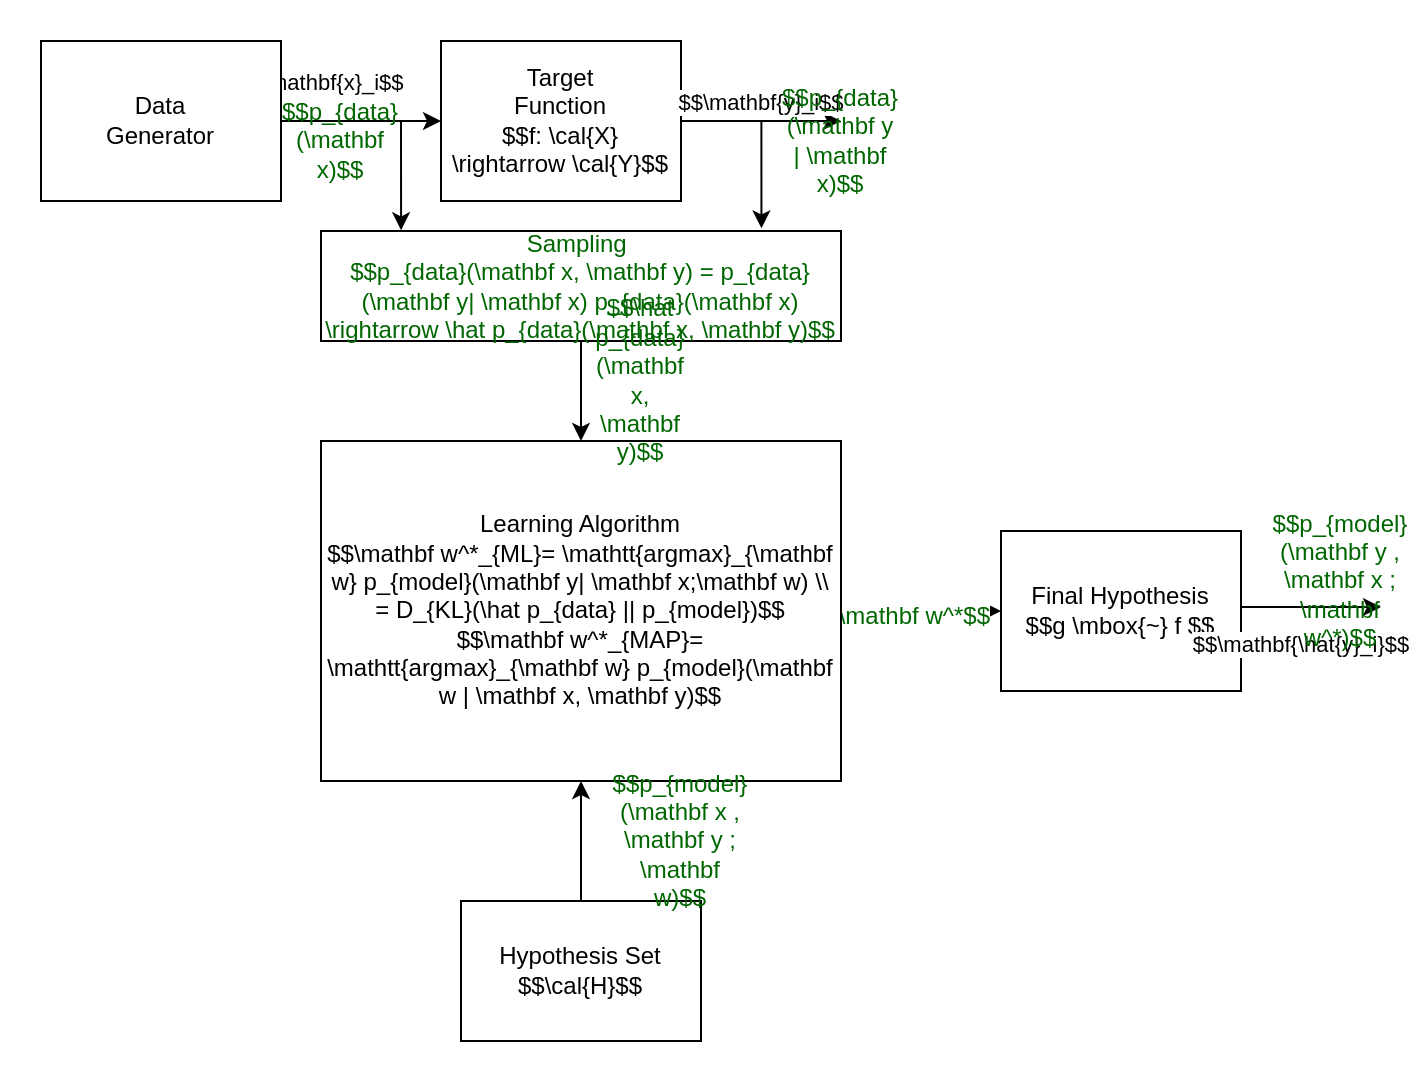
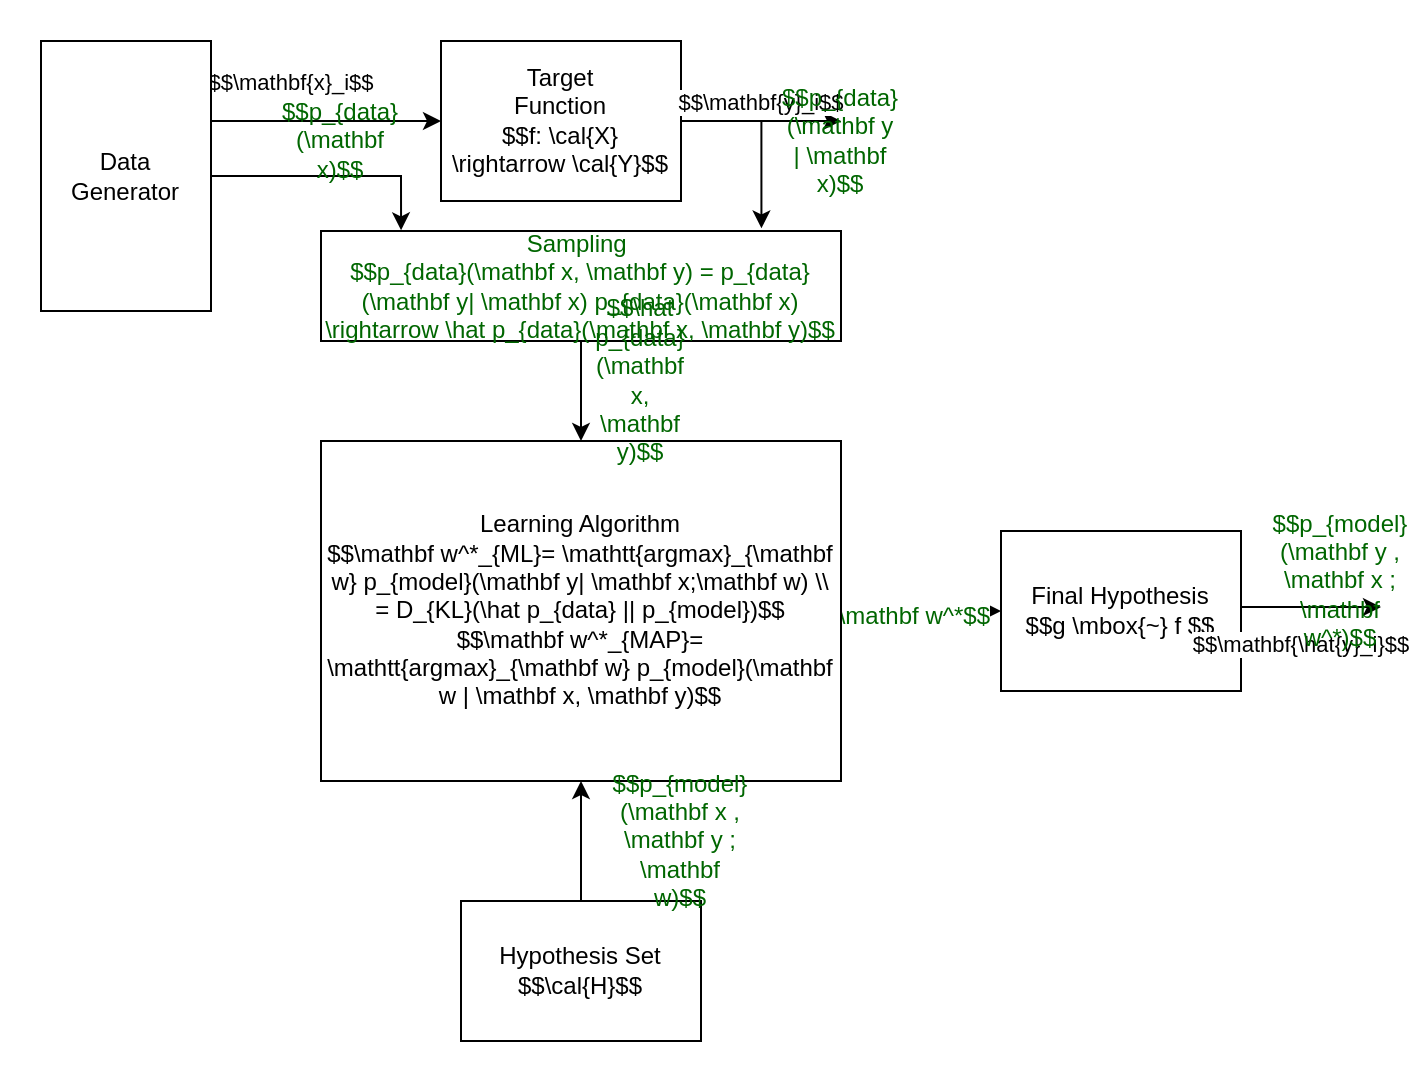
  <mxCell id="0" />
  <mxCell id="1" parent="0" />
  <mxCell id="2" value="$$\mathbf{x}_i$$" style="edgeStyle=orthogonalEdgeStyle;rounded=0;html=1;exitX=1;exitY=0.5;exitDx=0;exitDy=0;entryX=0;entryY=0.5;entryDx=0;entryDy=0;jettySize=auto;orthogonalLoop=1;verticalAlign=bottom;" parent="1" source="4" target="6" edge="1"><mxGeometry x="0.5" y="41" relative="1" as="geometry"><Array as="points"><mxPoint x="200" y="60" /><mxPoint x="200" y="60" /></Array><mxPoint x="-40" y="31" as="offset" /></mxGeometry></mxCell>
  <mxCell id="3" style="edgeStyle=orthogonalEdgeStyle;rounded=0;orthogonalLoop=1;jettySize=auto;html=1;exitX=1;exitY=0.5;exitDx=0;exitDy=0;entryX=0.154;entryY=-0.006;entryDx=0;entryDy=0;entryPerimeter=0;fontColor=#006600;" parent="1" source="4" target="15" edge="1"><mxGeometry relative="1" as="geometry" /></mxCell>
- <mxCell id="4" value="Data &lt;br&gt;Generator" style="rounded=0;whiteSpace=wrap;html=1;" parent="1" vertex="1"><mxGeometry x="20" y="20" width="120" height="80" as="geometry" /></mxCell>
+ <mxCell id="4" value="Data &lt;br&gt;Generator" style="rounded=0;whiteSpace=wrap;html=1;" parent="1" vertex="1"><mxGeometry x="20" y="20" width="85" height="135" as="geometry" /></mxCell>
  <mxCell id="5" style="edgeStyle=orthogonalEdgeStyle;rounded=0;orthogonalLoop=1;jettySize=auto;html=1;entryX=0.847;entryY=-0.024;entryDx=0;entryDy=0;entryPerimeter=0;fontColor=#006600;exitX=1;exitY=0.5;exitDx=0;exitDy=0;" parent="1" source="6" target="15" edge="1"><mxGeometry relative="1" as="geometry" /></mxCell>
  <mxCell id="6" value="Target&lt;br&gt;Function&lt;br&gt;$$f: \cal{X} \rightarrow \cal{Y}$$&lt;br&gt;" style="rounded=0;whiteSpace=wrap;html=1;" parent="1" vertex="1"><mxGeometry x="220" y="20" width="120" height="80" as="geometry" /></mxCell>
  <mxCell id="7" value="$$\mathbf{y}_i$$" style="edgeStyle=orthogonalEdgeStyle;rounded=0;html=1;exitX=1;exitY=0.5;exitDx=0;exitDy=0;entryX=0;entryY=0.5;entryDx=0;entryDy=0;jettySize=auto;orthogonalLoop=1;verticalAlign=bottom;" parent="1" edge="1"><mxGeometry relative="1" as="geometry"><mxPoint x="340" y="60" as="sourcePoint" /><mxPoint x="420" y="60" as="targetPoint" /></mxGeometry></mxCell>
  <mxCell id="8" style="edgeStyle=orthogonalEdgeStyle;rounded=0;orthogonalLoop=1;jettySize=auto;html=1;entryX=0;entryY=0.5;entryDx=0;entryDy=0;fontColor=#006600;" parent="1" source="10" target="13" edge="1"><mxGeometry relative="1" as="geometry" /></mxCell>
  <mxCell id="9" value="$$\mathbf w^*$$" style="text;html=1;align=center;verticalAlign=middle;resizable=0;points=[];labelBackgroundColor=#ffffff;fontColor=#006600;" parent="8" vertex="1" connectable="0"><mxGeometry x="-0.267" y="-2" relative="1" as="geometry"><mxPoint as="offset" /></mxGeometry></mxCell>
  <mxCell id="10" value="Learning Algorithm&lt;br&gt;$$\mathbf w^*_{ML}= \mathtt{argmax}_{\mathbf w} p_{model}(\mathbf y| \mathbf x;\mathbf w) \\ = D_{KL}(\hat p_{data} || p_{model})$$&lt;br&gt;$$\mathbf w^*_{MAP}= \mathtt{argmax}_{\mathbf w} p_{model}(\mathbf w |&amp;nbsp;\mathbf x, \mathbf y)$$" style="rounded=0;whiteSpace=wrap;html=1;" parent="1" vertex="1"><mxGeometry x="160" y="220" width="260" height="170" as="geometry" /></mxCell>
  <mxCell id="11" style="edgeStyle=orthogonalEdgeStyle;rounded=0;html=1;exitX=0.5;exitY=0;exitDx=0;exitDy=0;entryX=0.5;entryY=1;entryDx=0;entryDy=0;jettySize=auto;orthogonalLoop=1;align=center;" parent="1" source="12" target="10" edge="1"><mxGeometry relative="1" as="geometry" /></mxCell>
  <mxCell id="12" value="Hypothesis Set&lt;br&gt;$$\cal{H}$$&lt;br&gt;" style="rounded=0;whiteSpace=wrap;html=1;" parent="1" vertex="1"><mxGeometry x="230" y="450" width="120" height="70" as="geometry" /></mxCell>
  <mxCell id="13" value="Final Hypothesis&lt;br&gt;$$g \mbox{~} f $$&lt;br&gt;" style="rounded=0;whiteSpace=wrap;html=1;" parent="1" vertex="1"><mxGeometry x="500" y="265" width="120" height="80" as="geometry" /></mxCell>
  <mxCell id="14" style="edgeStyle=orthogonalEdgeStyle;rounded=0;orthogonalLoop=1;jettySize=auto;html=1;entryX=0.5;entryY=0;entryDx=0;entryDy=0;fontColor=#006600;" parent="1" source="15" target="10" edge="1"><mxGeometry relative="1" as="geometry" /></mxCell>
  <mxCell id="15" value="Sampling&amp;nbsp;&lt;br&gt;$$p_{data}(\mathbf x, \mathbf y) = p_{data}(\mathbf y| \mathbf x) p_{data}(\mathbf x) \rightarrow \hat p_{data}(\mathbf x, \mathbf y)$$" style="rounded=0;whiteSpace=wrap;html=1;fontColor=#006600;strokeColor=#000000;" parent="1" vertex="1"><mxGeometry x="160" y="115" width="260" height="55" as="geometry" /></mxCell>
  <mxCell id="16" value="$$\mathbf{\hat{y}_i}$$" style="edgeStyle=orthogonalEdgeStyle;rounded=0;html=1;jettySize=auto;orthogonalLoop=1;verticalAlign=top;align=center;entryX=0;entryY=0.5;entryDx=0;entryDy=0;" parent="1" edge="1"><mxGeometry x="-0.143" y="-6" relative="1" as="geometry"><mxPoint x="620" y="303" as="sourcePoint" /><mxPoint x="690" y="303" as="targetPoint" /><Array as="points"><mxPoint x="620" y="303" /><mxPoint x="620" y="303" /></Array><mxPoint as="offset" /></mxGeometry></mxCell>
  <mxCell id="17" value="$$p_{data}(\mathbf x)$$" style="text;html=1;strokeColor=none;fillColor=none;align=center;verticalAlign=middle;whiteSpace=wrap;rounded=0;fontColor=#006600;" parent="1" vertex="1"><mxGeometry x="150" y="60" width="40" height="20" as="geometry" /></mxCell>
  <mxCell id="18" value="$$p_{data}(\mathbf y | \mathbf x)$$" style="text;html=1;strokeColor=none;fillColor=none;align=center;verticalAlign=middle;whiteSpace=wrap;rounded=0;fontColor=#006600;" parent="1" vertex="1"><mxGeometry x="400" y="60" width="40" height="20" as="geometry" /></mxCell>
  <mxCell id="19" value="$$p_{model}(\mathbf x , \mathbf y ; \mathbf w)$$" style="text;html=1;strokeColor=none;fillColor=none;align=center;verticalAlign=middle;whiteSpace=wrap;rounded=0;fontColor=#006600;" parent="1" vertex="1"><mxGeometry x="320" y="410" width="40" height="20" as="geometry" /></mxCell>
  <mxCell id="20" value="$$p_{model}(\mathbf y , \mathbf x ; \mathbf w^*)$$" style="text;html=1;strokeColor=none;fillColor=none;align=center;verticalAlign=middle;whiteSpace=wrap;rounded=0;fontColor=#006600;" parent="1" vertex="1"><mxGeometry x="650" y="280" width="40" height="20" as="geometry" /></mxCell>
  <mxCell id="21" value="$$\hat p_{data}(\mathbf x, \mathbf y)$$" style="text;html=1;strokeColor=none;fillColor=none;align=center;verticalAlign=middle;whiteSpace=wrap;rounded=0;fontColor=#006600;" parent="1" vertex="1"><mxGeometry x="300" y="180" width="40" height="20" as="geometry" /></mxCell>
